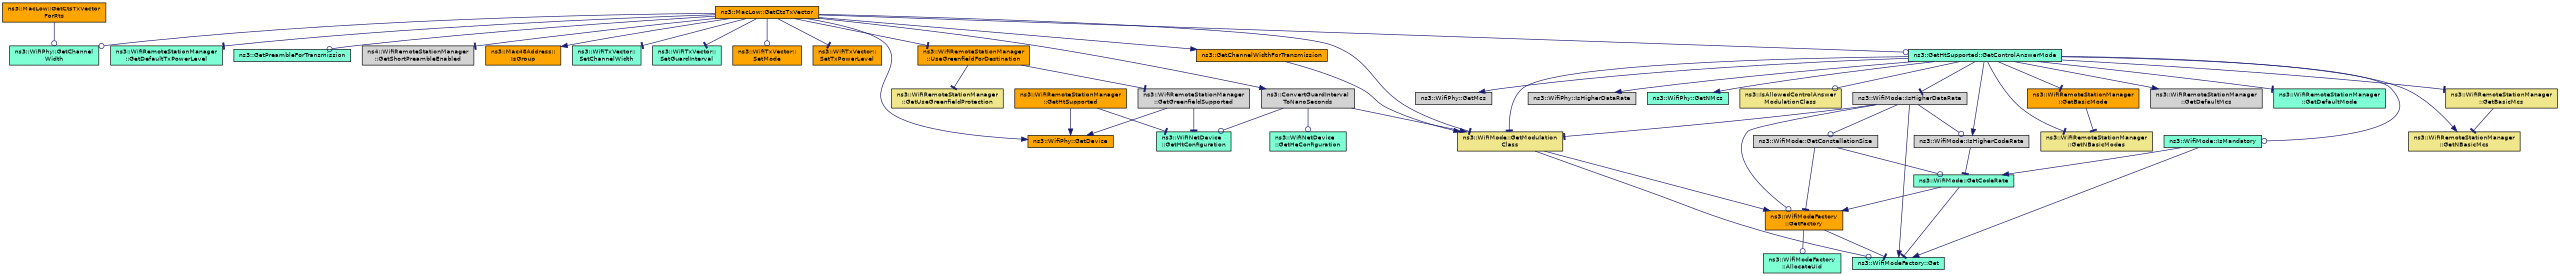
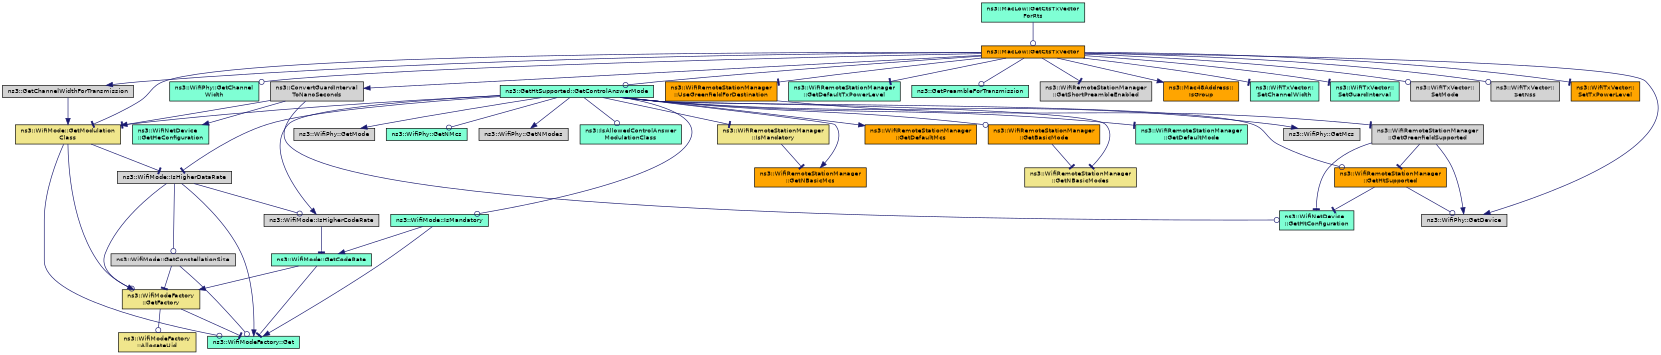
  digraph {
    rankdir=TB
    node [color=black fillcolor=lightgrey fontname=Helvetica fontsize=10 shape=record style=filled]
    edge [arrowhead=tee color=midnightblue fontname=Helvetica fontsize=10 labelfontname=Helvetica labelfontsize=10 style=solid]
-   n1 [fillcolor=orange fontcolor=black height=0.2 label="ns3::MacLow::GetCtsTxVector\lForRts" width=0.4]
+   n1 [fillcolor=aquamarine fontcolor=black height=0.2 label="ns3::MacLow::GetCtsTxVector\lForRts" width=0.4]
    n2 [fillcolor=orange height=0.2 label="ns3::MacLow::GetCtsTxVector" width=0.4]
    n3 [height=0.2 label="ns3::ConvertGuardInterval\lToNanoSeconds" width=0.4]
    n4 [fillcolor=khaki height=0.2 label="ns3::WifiMode::GetModulation\lClass" width=0.4]
    n5 [fillcolor=aquamarine height=0.2 label="ns3::WifiPhy::GetChannel\lWidth" width=0.4]
-   n6 [fillcolor=orange height=0.2 label="ns3::GetChannelWidthForTransmission" width=0.4]
+   n6 [height=0.2 label="ns3::GetChannelWidthForTransmission" width=0.4]
    n7 [fillcolor=aquamarine height=0.2 label="ns3::GetHtSupported::GetControlAnswerMode" width=0.4]
-   n8 [fillcolor=orange height=0.2 label="ns3::WifiPhy::GetDevice" width=0.4]
+   n8 [height=0.2 label="ns3::WifiPhy::GetDevice" width=0.4]
    n9 [fillcolor=aquamarine height=0.2 label="ns3::WifiRemoteStationManager\l::GetDefaultTxPowerLevel" width=0.4]
    n10 [fillcolor=aquamarine height=0.2 label="ns3::GetPreambleForTransmission" width=0.4]
-   n11 [height=0.2 label="ns4::WifiRemoteStationManager\l::GetShortPreambleEnabled" width=0.4]
+   n11 [height=0.2 label="ns3::WifiRemoteStationManager\l::GetShortPreambleEnabled" width=0.4]
    n12 [fillcolor=orange height=0.2 label="ns3::Mac48Address::\lIsGroup" width=0.4]
    n13 [fillcolor=aquamarine height=0.2 label="ns3::WifiTxVector::\lSetChannelWidth" width=0.4]
    n14 [fillcolor=aquamarine height=0.2 label="ns3::WifiTxVector::\lSetGuardInterval" width=0.4]
-   n15 [fillcolor=orange height=0.2 label="ns3::WifiTxVector::\lSetMode" width=0.4]
+   n15 [height=0.2 label="ns3::WifiTxVector::\lSetMode" width=0.4]
+   n16 [height=0.2 label="ns3::WifiTxVector::\lSetNss" width=0.4]
    n17 [fillcolor=orange height=0.2 label="ns3::WifiTxVector::\lSetTxPowerLevel" width=0.4]
    n18 [fillcolor=orange height=0.2 label="ns3::WifiRemoteStationManager\l::UseGreenfieldForDestination" width=0.4]
    n19 [fillcolor=aquamarine height=0.2 label="ns3::WifiNetDevice\l::GetHeConfiguration" width=0.4]
    n20 [fillcolor=aquamarine height=0.2 label="ns3::WifiNetDevice\l::GetHtConfiguration" width=0.4]
    n21 [fillcolor=aquamarine height=0.2 label="ns3::WifiModeFactory::Get" width=0.4]
-   n22 [fillcolor=orange height=0.2 label="ns3::WifiModeFactory\l::GetFactory" width=0.4]
-   n23 [fillcolor=khaki height=0.2 label="ns3::WifiRemoteStationManager\l::GetBasicMcs" width=0.4]
-   n24 [fillcolor=khaki height=0.2 label="ns3::WifiRemoteStationManager\l::GetNBasicMcs" width=0.4]
+   n22 [fillcolor=khaki height=0.2 label="ns3::WifiModeFactory\l::GetFactory" width=0.4]
+   n23 [fillcolor=khaki height=0.2 label="ns3::WifiRemoteStationManager\l::IsMandatory" width=0.4]
+   n24 [fillcolor=orange height=0.2 label="ns3::WifiRemoteStationManager\l::GetNBasicMcs" width=0.4]
    n25 [fillcolor=orange height=0.2 label="ns3::WifiRemoteStationManager\l::GetBasicMode" width=0.4]
    n26 [fillcolor=khaki height=0.2 label="ns3::WifiRemoteStationManager\l::GetNBasicModes" width=0.4]
-   n27 [height=0.2 label="ns3::WifiRemoteStationManager\l::GetDefaultMcs" width=0.4]
+   n27 [fillcolor=orange height=0.2 label="ns3::WifiRemoteStationManager\l::GetDefaultMcs" width=0.4]
    n28 [fillcolor=aquamarine height=0.2 label="ns3::WifiRemoteStationManager\l::GetDefaultMode" width=0.4]
    n29 [fillcolor=orange height=0.2 label="ns3::WifiRemoteStationManager\l::GetHtSupported" width=0.4]
    n30 [height=0.2 label="ns3::WifiPhy::GetMcs" width=0.4]
-   n31 [height=0.2 label="ns3::WifiPhy::IsHigherDataRate" width=0.4]
+   n31 [height=0.2 label="ns3::WifiPhy::GetMode" width=0.4]
    n32 [fillcolor=aquamarine height=0.2 label="ns3::WifiPhy::GetNMcs" width=0.4]
-   n34 [fillcolor=khaki height=0.2 label="ns3::IsAllowedControlAnswer\lModulationClass" width=0.4]
+   n33 [height=0.2 label="ns3::WifiPhy::GetNModes" width=0.4]
+   n34 [fillcolor=aquamarine height=0.2 label="ns3::IsAllowedControlAnswer\lModulationClass" width=0.4]
    n35 [height=0.2 label="ns3::WifiMode::IsHigherCodeRate" width=0.4]
    n36 [height=0.2 label="ns3::WifiMode::IsHigherDataRate" width=0.4]
    n37 [fillcolor=aquamarine height=0.2 label="ns3::WifiMode::IsMandatory" width=0.4]
    n38 [height=0.2 label="ns3::WifiRemoteStationManager\l::GetGreenfieldSupported" width=0.4]
-   n39 [fillcolor=khaki height=0.2 label="ns3::WifiRemoteStationManager\l::GetUseGreenfieldProtection" width=0.4]
-   n40 [fillcolor=aquamarine height=0.2 label="ns3::WifiModeFactory\l::AllocateUid" width=0.4]
+   n40 [fillcolor=khaki height=0.2 label="ns3::WifiModeFactory\l::AllocateUid" width=0.4]
    n41 [fillcolor=aquamarine height=0.2 label="ns3::WifiMode::GetCodeRate" width=0.4]
    n42 [height=0.2 label="ns3::WifiMode::GetConstellationSize" width=0.4]
-   n1 -> n5 [arrowhead=odot]
+   n1 -> n2 [arrowhead=odot]
    n2 -> n3 [arrowhead=normal]
    n2 -> n4
    n2 -> n5 [arrowhead=odot]
    n2 -> n6 [arrowhead=normal]
    n2 -> n7 [arrowhead=odot]
    n2 -> n8 [arrowhead=normal]
    n2 -> n9
    n2 -> n10 [arrowhead=odot]
    n2 -> n11
    n2 -> n12 [arrowhead=normal]
    n2 -> n13
    n2 -> n14
    n2 -> n15 [arrowhead=odot]
+   n2 -> n16 [arrowhead=odot]
    n2 -> n17
    n2 -> n18
    n3 -> n4 [arrowhead=normal]
-   n3 -> n19 [arrowhead=odot]
+   n3 -> n19 [arrowhead=normal]
    n3 -> n20 [arrowhead=odot]
    n4 -> n21 [arrowhead=odot]
    n4 -> n22 [arrowhead=normal]
    n6 -> n4 [arrowhead=normal]
    n7 -> n4
    n7 -> n23
    n7 -> n24 [arrowhead=normal]
-   n7 -> n25
+   n7 -> n25 [arrowhead=odot]
    n7 -> n26
    n7 -> n27 [arrowhead=normal]
    n7 -> n28
+   n7 -> n29 [arrowhead=odot]
    n7 -> n30 [arrowhead=normal]
    n7 -> n31 [arrowhead=normal]
-   n7 -> n32 [arrowhead=normal]
+   n7 -> n32 [arrowhead=odot]
+   n7 -> n33 [arrowhead=normal]
    n7 -> n34 [arrowhead=odot]
    n7 -> n35 [arrowhead=normal]
    n7 -> n36
    n7 -> n37 [arrowhead=odot]
    n18 -> n38
-   n18 -> n39
    n22 -> n21
    n22 -> n40 [arrowhead=odot]
    n23 -> n24
    n25 -> n26
-   n29 -> n8 [arrowhead=normal]
+   n29 -> n8 [arrowhead=odot]
    n29 -> n20
    n35 -> n41
-   n36 -> n4
+   n4 -> n36
    n36 -> n21 [arrowhead=normal]
    n36 -> n22 [arrowhead=odot]
    n36 -> n35 [arrowhead=odot]
    n36 -> n42 [arrowhead=odot]
    n37 -> n21 [arrowhead=normal]
    n37 -> n41 [arrowhead=normal]
    n38 -> n8 [arrowhead=normal]
    n38 -> n20
+   n38 -> n29
    n41 -> n21
    n41 -> n22 [arrowhead=normal]
-   n42 -> n41 [arrowhead=odot]
+   n42 -> n21 [arrowhead=odot]
    n42 -> n22
  }
